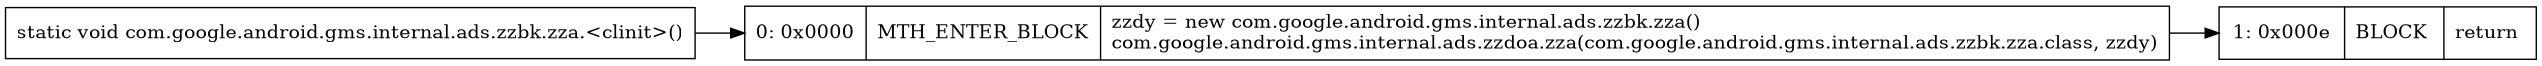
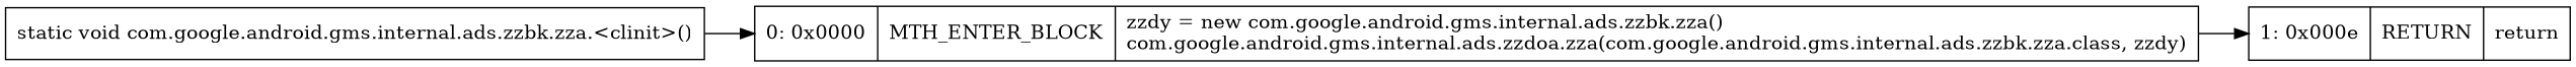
  digraph {
    rankdir=LR
    node [shape=record]
    n1 [label="{0\:\ 0x0000|MTH_ENTER_BLOCK\l|zzdy = new com.google.android.gms.internal.ads.zzbk.zza()\lcom.google.android.gms.internal.ads.zzdoa.zza(com.google.android.gms.internal.ads.zzbk.zza.class, zzdy)\l}"]
-   n2 [label="{1\:\ 0x000e|BLOCK\l|return\l}"]
+   n2 [label="{1\:\ 0x000e|RETURN\l|return\l}"]
    n3 [label="{static void com.google.android.gms.internal.ads.zzbk.zza.\<clinit\>() }"]
    n1 -> n2
    n3 -> n1
  }
